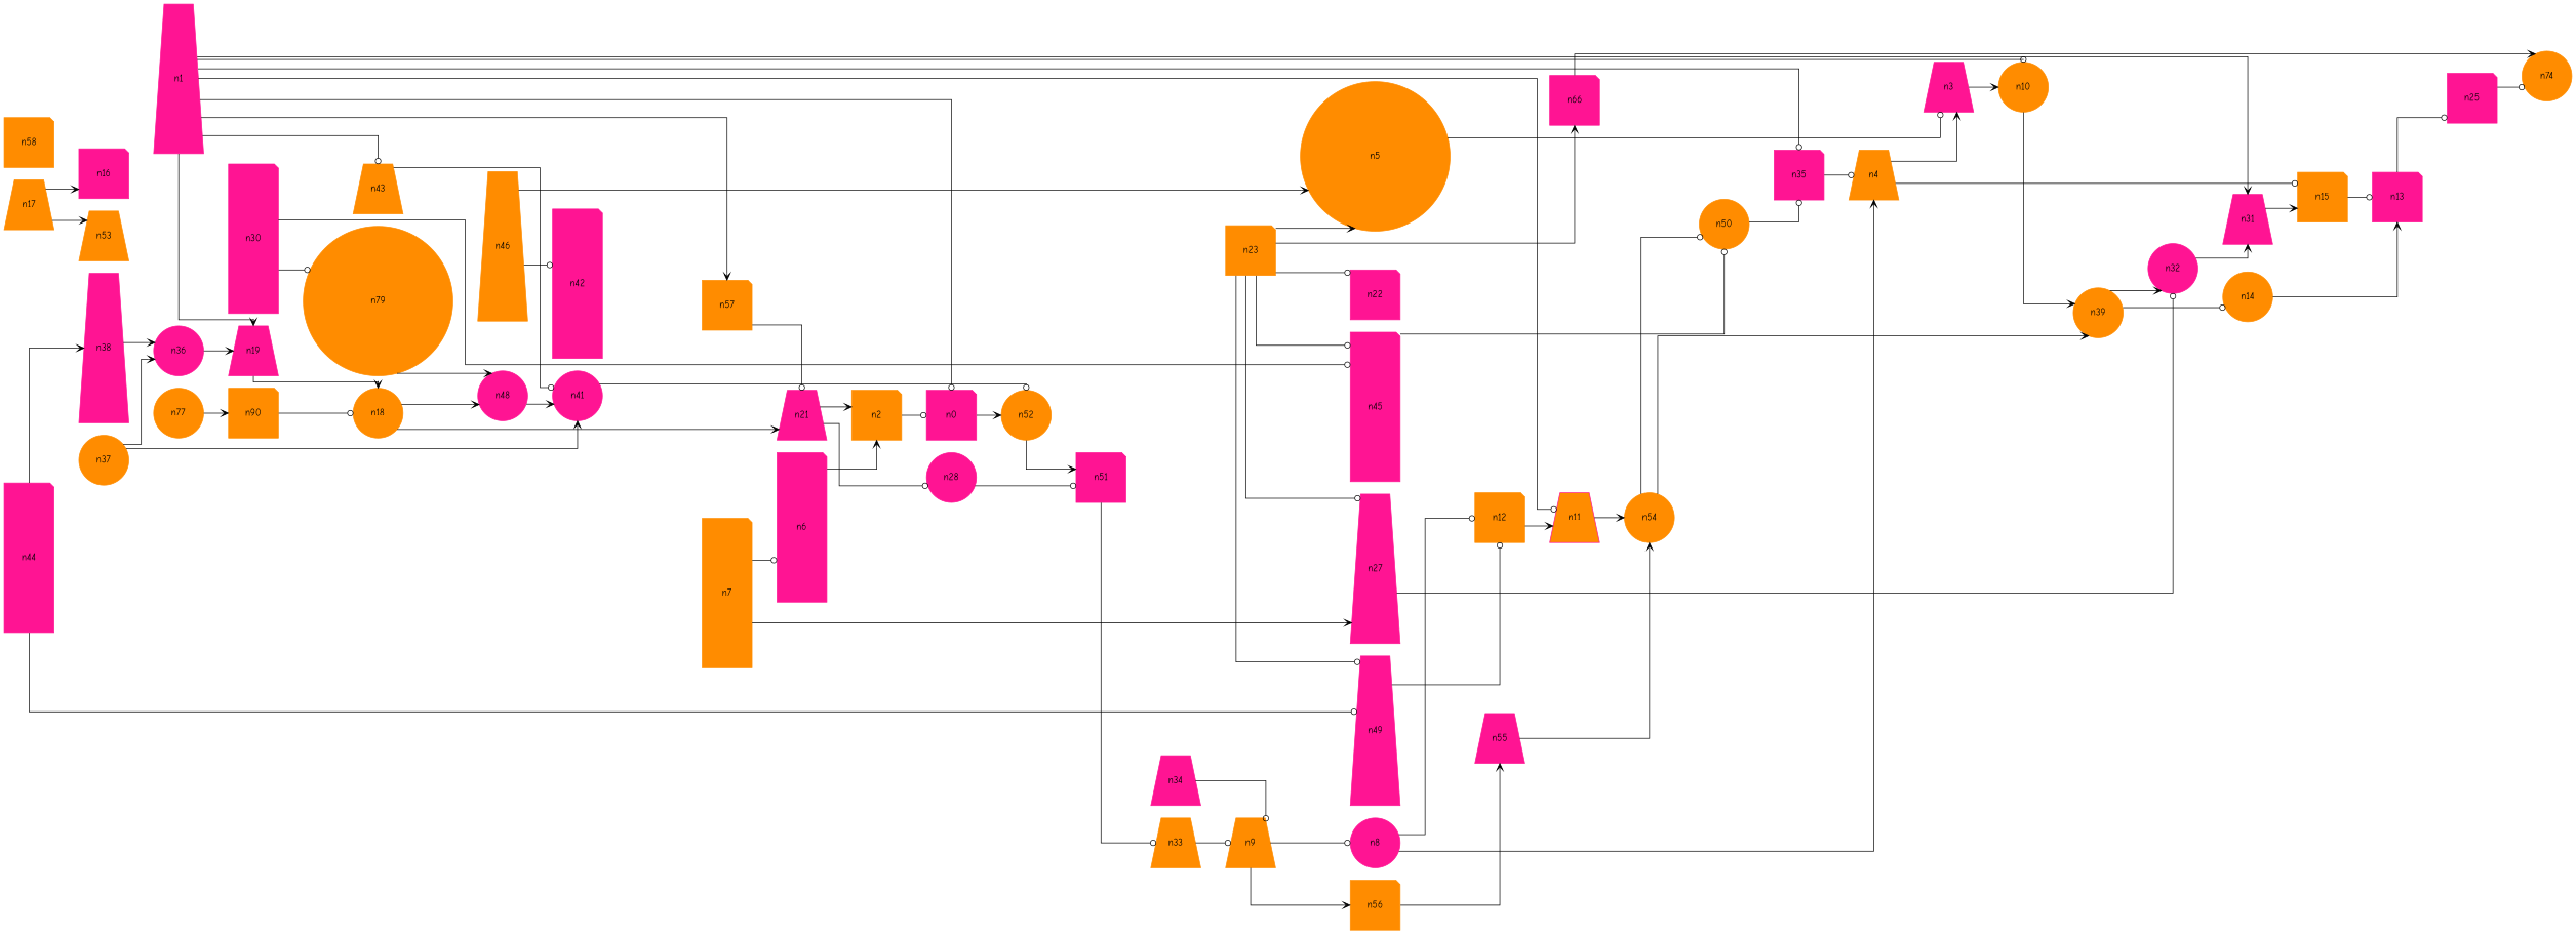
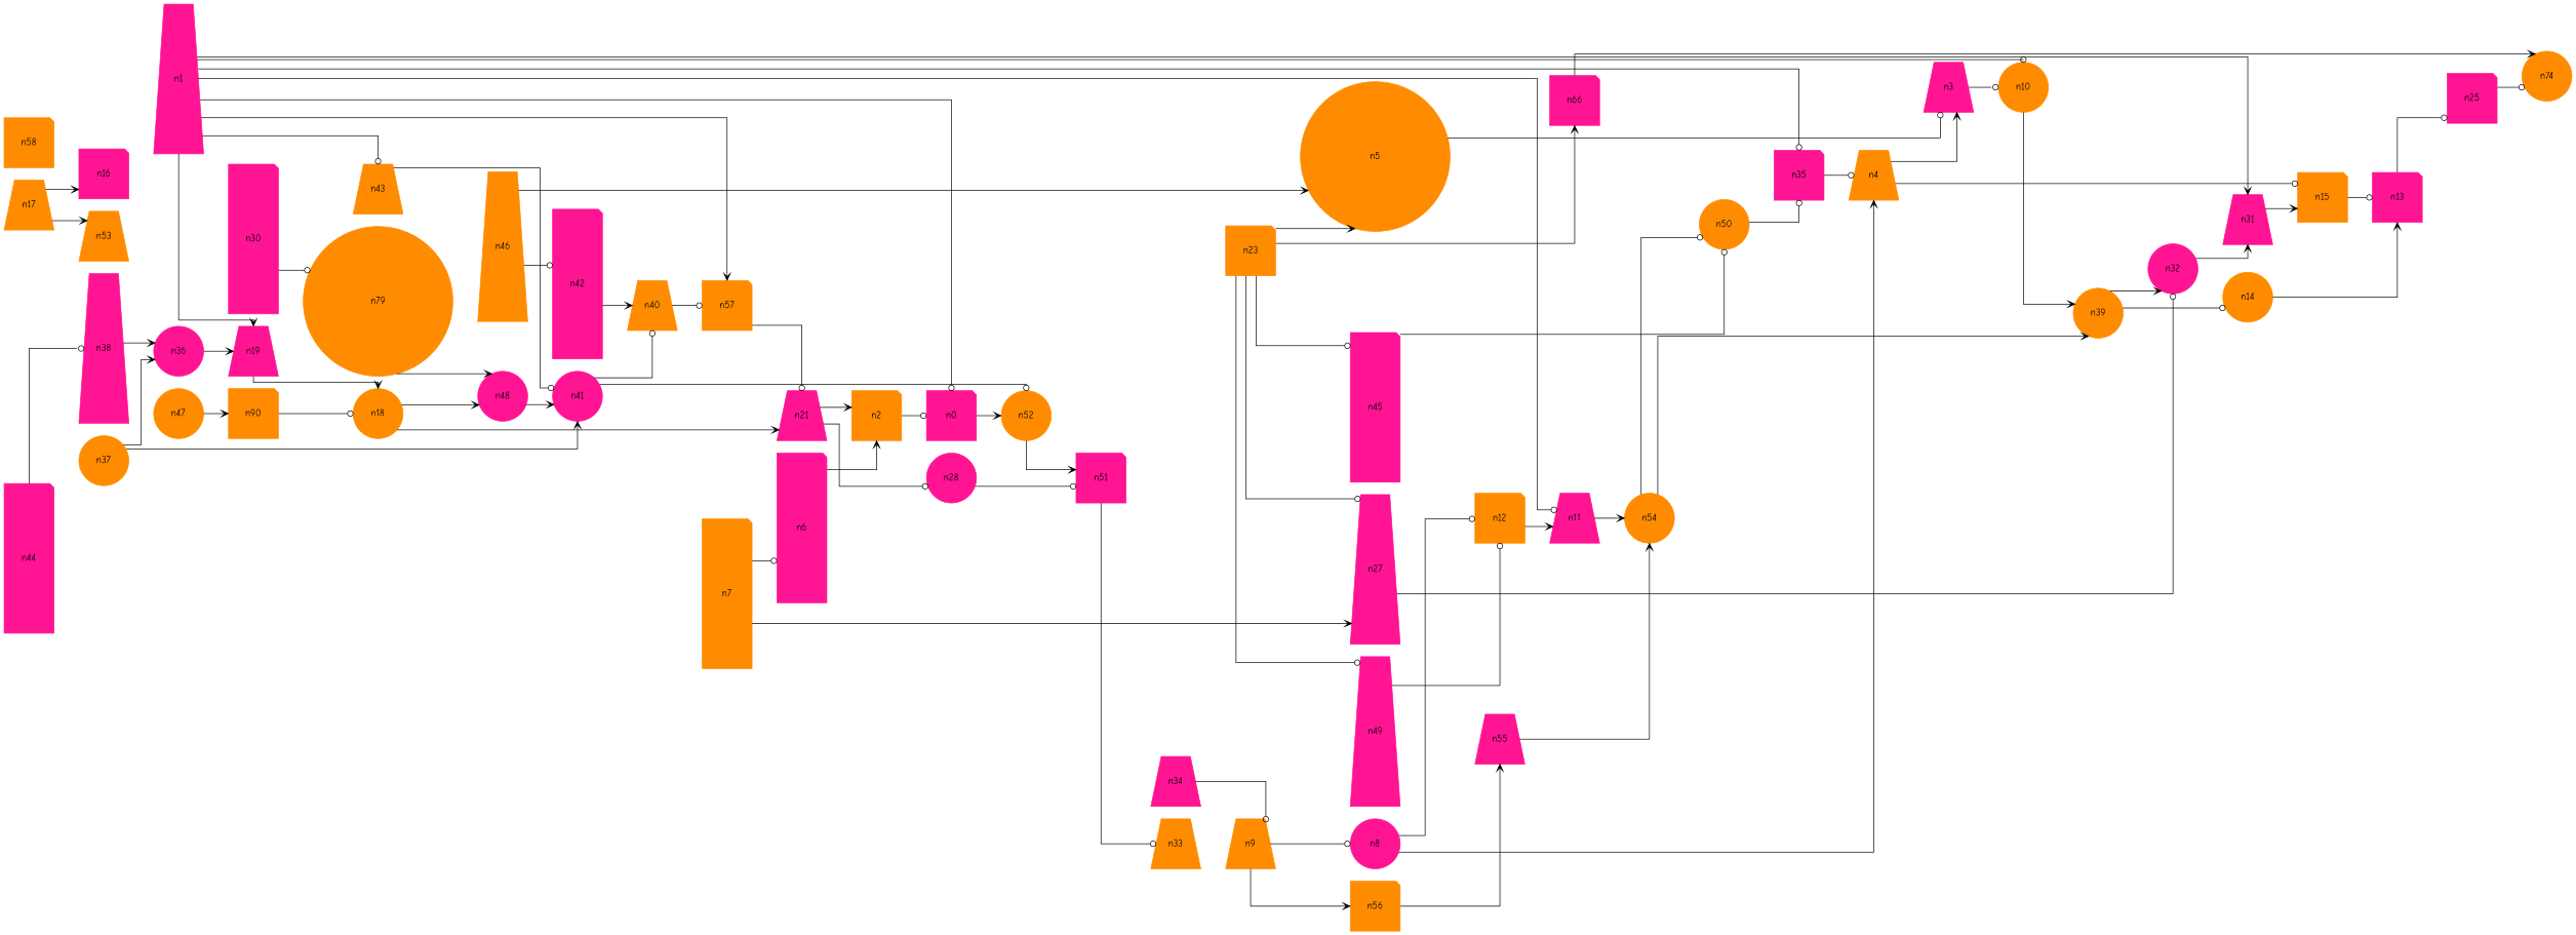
  digraph {
    fontname="Comic Neue"
    rankdir=LR
    splines=ortho
    node [color=deeppink fontname="Comic Neue" shape=note style=filled]
    edge [arrowhead=vee fontname="Comic Neue"]
    n44 [height=3 width=1]
    n38 [height=3 shape=trapezium width=1]
    n49 [height=3 shape=trapezium width=1]
    n36 [height=1 shape=circle width=1]
    n12 [color=darkorange height=1 width=1]
    n19 [height=1 shape=trapezium width=1]
-   n11 [height=1 shape=trapezium width=1 fillcolor=darkorange]
+   n11 [height=1 shape=trapezium width=1]
    n18 [color=darkorange height=1 shape=circle width=1]
    n1 [height=3 shape=trapezium width=1]
    n35 [height=1 width=1]
    n57 [color=darkorange height=1 width=1]
    n0 [height=1 width=1]
    n10 [color=darkorange height=1 shape=circle width=1]
    n43 [color=darkorange height=1 shape=trapezium width=1]
    n31 [height=1 shape=trapezium width=1]
    n4 [color=darkorange height=1 shape=trapezium width=1]
    n21 [height=1 shape=trapezium width=1]
    n52 [color=darkorange height=1 shape=circle width=1]
    n39 [color=darkorange height=1 shape=circle width=1]
    n41 [height=1 shape=circle width=1]
    n15 [color=darkorange height=1 width=1]
    n54 [color=darkorange height=1 shape=circle width=1]
    n3 [height=1 shape=trapezium width=1]
    n2 [color=darkorange height=1 width=1]
    n28 [height=1 shape=circle width=1]
    n51 [height=1 width=1]
    n48 [height=1 shape=circle width=1]
    n32 [height=1 shape=circle width=1]
    n14 [color=darkorange height=1 shape=circle width=1]
+   n40 [color=darkorange height=1 shape=trapezium width=1]
    n13 [height=1 width=1]
    n50 [color=darkorange height=1 shape=circle width=1]
    n37 [color=darkorange height=1 shape=circle width=1]
    n30 [height=3 width=1]
    n29 [color=darkorange height=3 label=n79 shape=circle width=1]
    n45 [height=3 width=1]
-   n47 [color=darkorange height=1 shape=circle width=1 label=n77]
+   n47 [color=darkorange height=1 shape=circle width=1]
    n20 [color=darkorange height=1 label=n90 width=1]
    n46 [color=darkorange height=3 shape=trapezium width=1]
    n5 [color=darkorange height=3 shape=circle width=1]
    n42 [height=3 width=1]
    n7 [color=darkorange height=3 width=1]
    n27 [height=3 shape=trapezium width=1]
    n6 [height=3 width=1]
    n33 [color=darkorange height=1 shape=trapezium width=1]
    n9 [color=darkorange height=1 shape=trapezium width=1]
    n8 [height=1 shape=circle width=1]
    n56 [color=darkorange height=1 width=1]
    n23 [color=darkorange height=1 width=1]
    n26 [height=1 label=n66 width=1]
-   n22 [height=1 width=1]
    n24 [color=darkorange height=1 label=n74 shape=circle width=1]
    n34 [height=1 shape=trapezium width=1]
    n55 [height=1 shape=trapezium width=1]
    n25 [height=1 width=1]
    n17 [color=darkorange height=1 shape=trapezium width=1]
    n16 [height=1 width=1]
    n53 [color=darkorange height=1 shape=trapezium width=1]
    n58 [color=darkorange height=1 width=1]
-   n44 -> n38
-   n44 -> n49 [arrowhead=odot]
+   n44 -> n38 [arrowhead=odot]
    n38 -> n36
    n49 -> n12 [arrowhead=odot]
    n36 -> n19
    n12 -> n11
    n19 -> n18
    n11 -> n54
    n18 -> n21
    n18 -> n48
    n1 -> n19
    n1 -> n11 [arrowhead=odot]
    n1 -> n35 [arrowhead=odot]
    n1 -> n57
    n1 -> n0 [arrowhead=odot]
    n1 -> n10 [arrowhead=odot]
    n1 -> n43 [arrowhead=odot]
    n1 -> n31
    n35 -> n4 [arrowhead=odot]
    n57 -> n21 [arrowhead=odot]
    n0 -> n52
    n10 -> n39
    n43 -> n41 [arrowhead=odot]
    n31 -> n15
    n4 -> n15 [arrowhead=odot]
    n4 -> n3
    n21 -> n2
    n21 -> n28 [arrowhead=odot]
    n52 -> n51
    n39 -> n32
    n39 -> n14 [arrowhead=odot]
    n41 -> n52 [arrowhead=odot]
+   n41 -> n40 [arrowhead=odot]
    n15 -> n13 [arrowhead=odot]
    n54 -> n39
    n54 -> n50 [arrowhead=odot]
-   n3 -> n10
+   n3 -> n10 [arrowhead=odot]
    n2 -> n0 [arrowhead=odot]
    n28 -> n51 [arrowhead=odot]
    n51 -> n33 [arrowhead=odot]
    n48 -> n41
    n32 -> n31
    n14 -> n13
+   n40 -> n57 [arrowhead=odot]
    n13 -> n25 [arrowhead=odot]
    n50 -> n35 [arrowhead=odot]
    n37 -> n36
    n37 -> n41
    n30 -> n29 [arrowhead=odot]
-   n30 -> n45 [arrowhead=odot]
    n29 -> n48
    n45 -> n50 [arrowhead=odot]
    n47 -> n20
    n20 -> n18 [arrowhead=odot]
    n46 -> n5
    n46 -> n42 [arrowhead=odot]
    n5 -> n3 [arrowhead=odot]
+   n42 -> n40
    n7 -> n27
    n7 -> n6 [arrowhead=odot]
    n27 -> n32 [arrowhead=odot]
    n6 -> n2
-   n33 -> n9 [arrowhead=odot]
    n9 -> n8 [arrowhead=odot]
    n9 -> n56
    n8 -> n12 [arrowhead=odot]
    n8 -> n4
    n56 -> n55
    n23 -> n49 [arrowhead=odot]
    n23 -> n45 [arrowhead=odot]
    n23 -> n5
    n23 -> n27 [arrowhead=odot]
    n23 -> n26
-   n23 -> n22 [arrowhead=odot]
    n26 -> n24
    n34 -> n9 [arrowhead=odot]
    n55 -> n54
    n25 -> n24 [arrowhead=odot]
    n17 -> n16
    n17 -> n53
  }
